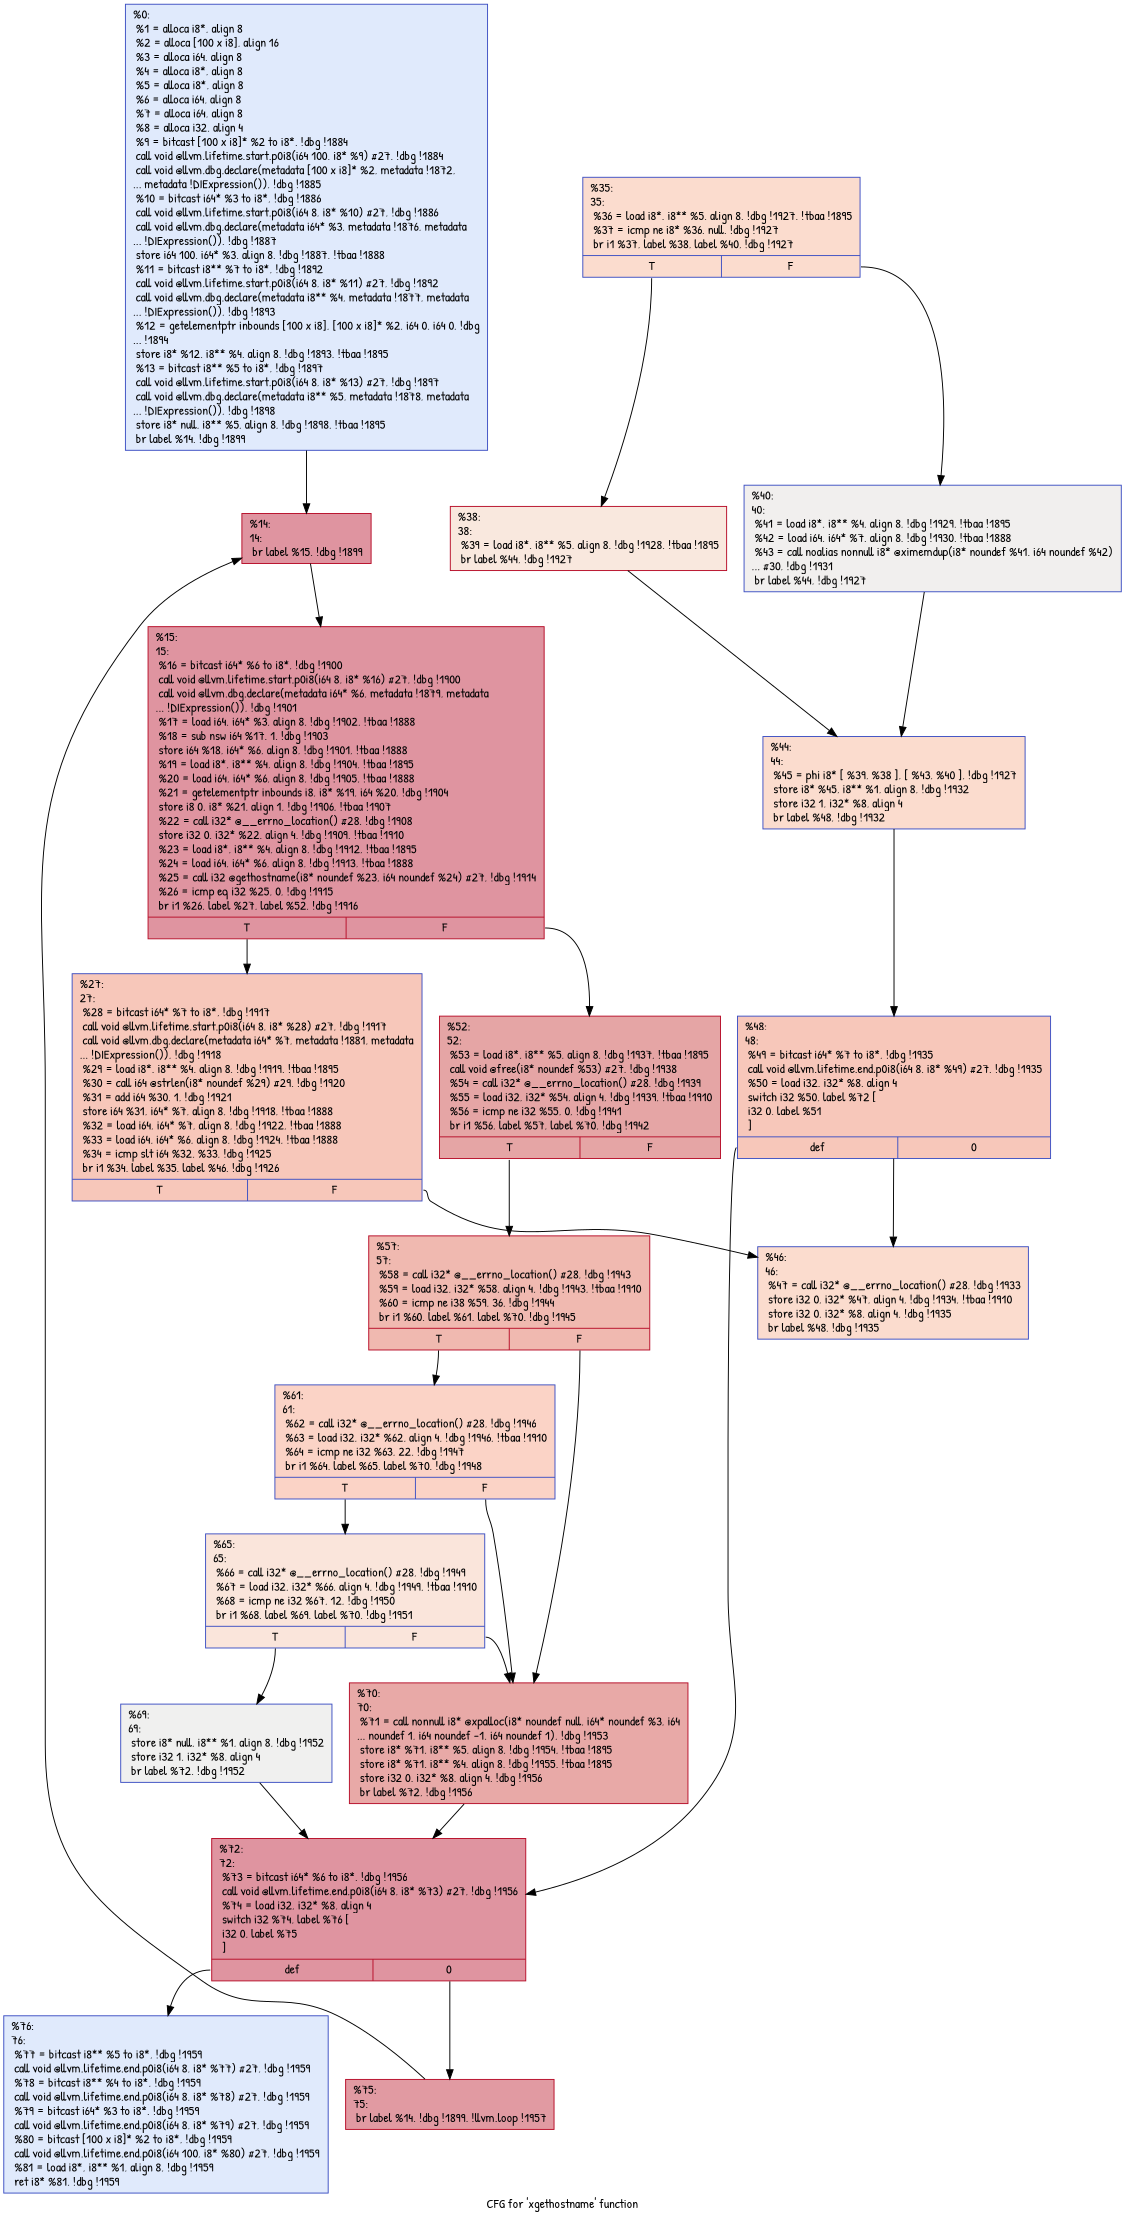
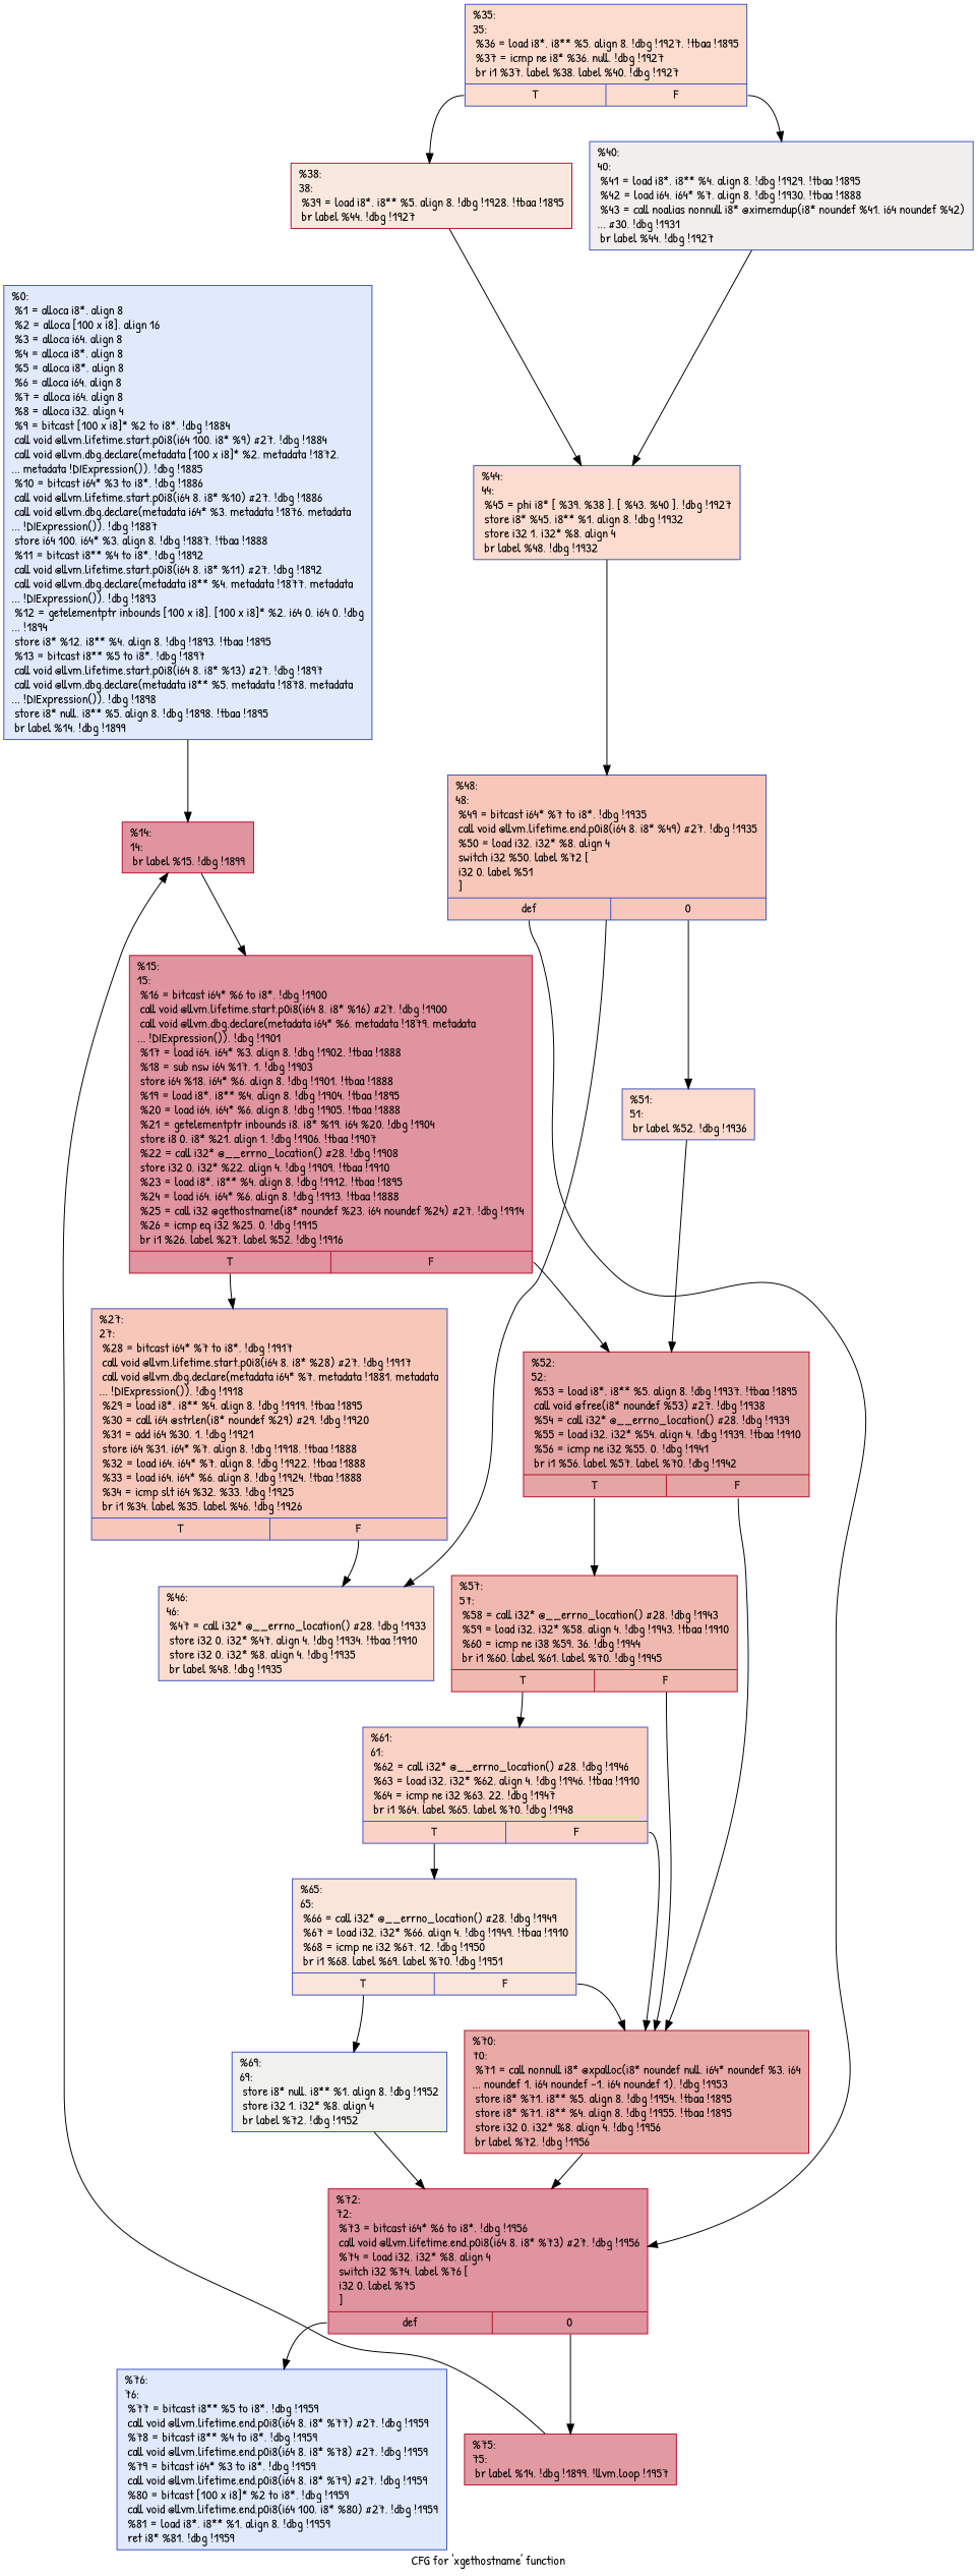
  digraph {
    fontname="Patrick Hand"
    label="CFG for 'xgethostname' function"
    node [color="#3d50c3ff" fillcolor="#f7af9170" fontname="Patrick Hand" shape=record style=filled]
    edge [fontname="Patrick Hand"]
-   n1 [fillcolor="#b9d0f970" label="{%0:\l  %1 = alloca i8*, align 8\l  %2 = alloca [100 x i8], align 16\l  %3 = alloca i64, align 8\l  %4 = alloca i8*, align 8\l  %5 = alloca i8*, align 8\l  %6 = alloca i64, align 8\l  %7 = alloca i64, align 8\l  %8 = alloca i32, align 4\l  %9 = bitcast [100 x i8]* %2 to i8*, !dbg !1884\l  call void @llvm.lifetime.start.p0i8(i64 100, i8* %9) #27, !dbg !1884\l  call void @llvm.dbg.declare(metadata [100 x i8]* %2, metadata !1872,\l... metadata !DIExpression()), !dbg !1885\l  %10 = bitcast i64* %3 to i8*, !dbg !1886\l  call void @llvm.lifetime.start.p0i8(i64 8, i8* %10) #27, !dbg !1886\l  call void @llvm.dbg.declare(metadata i64* %3, metadata !1876, metadata\l... !DIExpression()), !dbg !1887\l  store i64 100, i64* %3, align 8, !dbg !1887, !tbaa !1888\l  %11 = bitcast i8** %7 to i8*, !dbg !1892\l  call void @llvm.lifetime.start.p0i8(i64 8, i8* %11) #27, !dbg !1892\l  call void @llvm.dbg.declare(metadata i8** %4, metadata !1877, metadata\l... !DIExpression()), !dbg !1893\l  %12 = getelementptr inbounds [100 x i8], [100 x i8]* %2, i64 0, i64 0, !dbg\l... !1894\l  store i8* %12, i8** %4, align 8, !dbg !1893, !tbaa !1895\l  %13 = bitcast i8** %5 to i8*, !dbg !1897\l  call void @llvm.lifetime.start.p0i8(i64 8, i8* %13) #27, !dbg !1897\l  call void @llvm.dbg.declare(metadata i8** %5, metadata !1878, metadata\l... !DIExpression()), !dbg !1898\l  store i8* null, i8** %5, align 8, !dbg !1898, !tbaa !1895\l  br label %14, !dbg !1899\l}"]
+   n1 [fillcolor="#b9d0f970" label="{%0:\l  %1 = alloca i8*, align 8\l  %2 = alloca [100 x i8], align 16\l  %3 = alloca i64, align 8\l  %4 = alloca i8*, align 8\l  %5 = alloca i8*, align 8\l  %6 = alloca i64, align 8\l  %7 = alloca i64, align 8\l  %8 = alloca i32, align 4\l  %9 = bitcast [100 x i8]* %2 to i8*, !dbg !1884\l  call void @llvm.lifetime.start.p0i8(i64 100, i8* %9) #27, !dbg !1884\l  call void @llvm.dbg.declare(metadata [100 x i8]* %2, metadata !1872,\l... metadata !DIExpression()), !dbg !1885\l  %10 = bitcast i64* %3 to i8*, !dbg !1886\l  call void @llvm.lifetime.start.p0i8(i64 8, i8* %10) #27, !dbg !1886\l  call void @llvm.dbg.declare(metadata i64* %3, metadata !1876, metadata\l... !DIExpression()), !dbg !1887\l  store i64 100, i64* %3, align 8, !dbg !1887, !tbaa !1888\l  %11 = bitcast i8** %4 to i8*, !dbg !1892\l  call void @llvm.lifetime.start.p0i8(i64 8, i8* %11) #27, !dbg !1892\l  call void @llvm.dbg.declare(metadata i8** %4, metadata !1877, metadata\l... !DIExpression()), !dbg !1893\l  %12 = getelementptr inbounds [100 x i8], [100 x i8]* %2, i64 0, i64 0, !dbg\l... !1894\l  store i8* %12, i8** %4, align 8, !dbg !1893, !tbaa !1895\l  %13 = bitcast i8** %5 to i8*, !dbg !1897\l  call void @llvm.lifetime.start.p0i8(i64 8, i8* %13) #27, !dbg !1897\l  call void @llvm.dbg.declare(metadata i8** %5, metadata !1878, metadata\l... !DIExpression()), !dbg !1898\l  store i8* null, i8** %5, align 8, !dbg !1898, !tbaa !1895\l  br label %14, !dbg !1899\l}"]
    n2 [color="#b70d28ff" fillcolor="#b70d2870" label="{%14:\l14:                                               \l  br label %15, !dbg !1899\l}"]
    n3 [color="#b70d28ff" fillcolor="#b70d2870" label="{%15:\l15:                                               \l  %16 = bitcast i64* %6 to i8*, !dbg !1900\l  call void @llvm.lifetime.start.p0i8(i64 8, i8* %16) #27, !dbg !1900\l  call void @llvm.dbg.declare(metadata i64* %6, metadata !1879, metadata\l... !DIExpression()), !dbg !1901\l  %17 = load i64, i64* %3, align 8, !dbg !1902, !tbaa !1888\l  %18 = sub nsw i64 %17, 1, !dbg !1903\l  store i64 %18, i64* %6, align 8, !dbg !1901, !tbaa !1888\l  %19 = load i8*, i8** %4, align 8, !dbg !1904, !tbaa !1895\l  %20 = load i64, i64* %6, align 8, !dbg !1905, !tbaa !1888\l  %21 = getelementptr inbounds i8, i8* %19, i64 %20, !dbg !1904\l  store i8 0, i8* %21, align 1, !dbg !1906, !tbaa !1907\l  %22 = call i32* @__errno_location() #28, !dbg !1908\l  store i32 0, i32* %22, align 4, !dbg !1909, !tbaa !1910\l  %23 = load i8*, i8** %4, align 8, !dbg !1912, !tbaa !1895\l  %24 = load i64, i64* %6, align 8, !dbg !1913, !tbaa !1888\l  %25 = call i32 @gethostname(i8* noundef %23, i64 noundef %24) #27, !dbg !1914\l  %26 = icmp eq i32 %25, 0, !dbg !1915\l  br i1 %26, label %27, label %52, !dbg !1916\l|{<s0>T|<s1>F}}"]
    n4 [fillcolor="#ec7f6370" label="{%27:\l27:                                               \l  %28 = bitcast i64* %7 to i8*, !dbg !1917\l  call void @llvm.lifetime.start.p0i8(i64 8, i8* %28) #27, !dbg !1917\l  call void @llvm.dbg.declare(metadata i64* %7, metadata !1881, metadata\l... !DIExpression()), !dbg !1918\l  %29 = load i8*, i8** %4, align 8, !dbg !1919, !tbaa !1895\l  %30 = call i64 @strlen(i8* noundef %29) #29, !dbg !1920\l  %31 = add i64 %30, 1, !dbg !1921\l  store i64 %31, i64* %7, align 8, !dbg !1918, !tbaa !1888\l  %32 = load i64, i64* %7, align 8, !dbg !1922, !tbaa !1888\l  %33 = load i64, i64* %6, align 8, !dbg !1924, !tbaa !1888\l  %34 = icmp slt i64 %32, %33, !dbg !1925\l  br i1 %34, label %35, label %46, !dbg !1926\l|{<s0>T|<s1>F}}"]
    n5 [color="#b70d28ff" fillcolor="#c5333470" label="{%52:\l52:                                               \l  %53 = load i8*, i8** %5, align 8, !dbg !1937, !tbaa !1895\l  call void @free(i8* noundef %53) #27, !dbg !1938\l  %54 = call i32* @__errno_location() #28, !dbg !1939\l  %55 = load i32, i32* %54, align 4, !dbg !1939, !tbaa !1910\l  %56 = icmp ne i32 %55, 0, !dbg !1941\l  br i1 %56, label %57, label %70, !dbg !1942\l|{<s0>T|<s1>F}}"]
    n6 [label="{%46:\l46:                                               \l  %47 = call i32* @__errno_location() #28, !dbg !1933\l  store i32 0, i32* %47, align 4, !dbg !1934, !tbaa !1910\l  store i32 0, i32* %8, align 4, !dbg !1935\l  br label %48, !dbg !1935\l}"]
    n7 [color="#b70d28ff" fillcolor="#de614d70" label="{%57:\l57:                                               \l  %58 = call i32* @__errno_location() #28, !dbg !1943\l  %59 = load i32, i32* %58, align 4, !dbg !1943, !tbaa !1910\l  %60 = icmp ne i38 %59, 36, !dbg !1944\l  br i1 %60, label %61, label %70, !dbg !1945\l|{<s0>T|<s1>F}}"]
    n8 [color="#b70d28ff" fillcolor="#ca3b3770" label="{%70:\l70:                                               \l  %71 = call nonnull i8* @xpalloc(i8* noundef null, i64* noundef %3, i64\l... noundef 1, i64 noundef -1, i64 noundef 1), !dbg !1953\l  store i8* %71, i8** %5, align 8, !dbg !1954, !tbaa !1895\l  store i8* %71, i8** %4, align 8, !dbg !1955, !tbaa !1895\l  store i32 0, i32* %8, align 4, !dbg !1956\l  br label %72, !dbg !1956\l}"]
    n9 [label="{%35:\l35:                                               \l  %36 = load i8*, i8** %5, align 8, !dbg !1927, !tbaa !1895\l  %37 = icmp ne i8* %36, null, !dbg !1927\l  br i1 %37, label %38, label %40, !dbg !1927\l|{<s0>T|<s1>F}}"]
    n10 [color="#b70d28ff" fillcolor="#f2cab570" label="{%38:\l38:                                               \l  %39 = load i8*, i8** %5, align 8, !dbg !1928, !tbaa !1895\l  br label %44, !dbg !1927\l}"]
    n11 [fillcolor="#e0dbd870" label="{%40:\l40:                                               \l  %41 = load i8*, i8** %4, align 8, !dbg !1929, !tbaa !1895\l  %42 = load i64, i64* %7, align 8, !dbg !1930, !tbaa !1888\l  %43 = call noalias nonnull i8* @ximemdup(i8* noundef %41, i64 noundef %42)\l... #30, !dbg !1931\l  br label %44, !dbg !1927\l}"]
    n12 [fillcolor="#f59c7d70" label="{%61:\l61:                                               \l  %62 = call i32* @__errno_location() #28, !dbg !1946\l  %63 = load i32, i32* %62, align 4, !dbg !1946, !tbaa !1910\l  %64 = icmp ne i32 %63, 22, !dbg !1947\l  br i1 %64, label %65, label %70, !dbg !1948\l|{<s0>T|<s1>F}}"]
    n13 [color="#b70d28ff" fillcolor="#b70d2870" label="{%72:\l72:                                               \l  %73 = bitcast i64* %6 to i8*, !dbg !1956\l  call void @llvm.lifetime.end.p0i8(i64 8, i8* %73) #27, !dbg !1956\l  %74 = load i32, i32* %8, align 4\l  switch i32 %74, label %76 [\l    i32 0, label %75\l  ]\l|{<s0>def|<s1>0}}"]
    n14 [label="{%44:\l44:                                               \l  %45 = phi i8* [ %39, %38 ], [ %43, %40 ], !dbg !1927\l  store i8* %45, i8** %1, align 8, !dbg !1932\l  store i32 1, i32* %8, align 4\l  br label %48, !dbg !1932\l}"]
    n15 [fillcolor="#ec7f6370" label="{%48:\l48:                                               \l  %49 = bitcast i64* %7 to i8*, !dbg !1935\l  call void @llvm.lifetime.end.p0i8(i64 8, i8* %49) #27, !dbg !1935\l  %50 = load i32, i32* %8, align 4\l  switch i32 %50, label %72 [\l    i32 0, label %51\l  ]\l|{<s0>def|<s1>0}}"]
+   n16 [label="{%51:\l51:                                               \l  br label %52, !dbg !1936\l}"]
    n17 [fillcolor="#b9d0f970" label="{%76:\l76:                                               \l  %77 = bitcast i8** %5 to i8*, !dbg !1959\l  call void @llvm.lifetime.end.p0i8(i64 8, i8* %77) #27, !dbg !1959\l  %78 = bitcast i8** %4 to i8*, !dbg !1959\l  call void @llvm.lifetime.end.p0i8(i64 8, i8* %78) #27, !dbg !1959\l  %79 = bitcast i64* %3 to i8*, !dbg !1959\l  call void @llvm.lifetime.end.p0i8(i64 8, i8* %79) #27, !dbg !1959\l  %80 = bitcast [100 x i8]* %2 to i8*, !dbg !1959\l  call void @llvm.lifetime.end.p0i8(i64 100, i8* %80) #27, !dbg !1959\l  %81 = load i8*, i8** %1, align 8, !dbg !1959\l  ret i8* %81, !dbg !1959\l}"]
    n18 [color="#b70d28ff" fillcolor="#bb1b2c70" label="{%75:\l75:                                               \l  br label %14, !dbg !1899, !llvm.loop !1957\l}"]
    n19 [fillcolor="#f4c5ad70" label="{%65:\l65:                                               \l  %66 = call i32* @__errno_location() #28, !dbg !1949\l  %67 = load i32, i32* %66, align 4, !dbg !1949, !tbaa !1910\l  %68 = icmp ne i32 %67, 12, !dbg !1950\l  br i1 %68, label %69, label %70, !dbg !1951\l|{<s0>T|<s1>F}}"]
    n20 [fillcolor="#dedcdb70" label="{%69:\l69:                                               \l  store i8* null, i8** %1, align 8, !dbg !1952\l  store i32 1, i32* %8, align 4\l  br label %72, !dbg !1952\l}"]
    n1 -> n2
    n2 -> n3
    n3 -> n4 [tailport=s0]
    n3 -> n5 [tailport=s1]
    n4 -> n6 [tailport=s1]
    n5 -> n7 [tailport=s0]
+   n5 -> n8 [tailport=s1]
    n7 -> n8 [tailport=s1]
    n7 -> n12 [tailport=s0]
    n8 -> n13
    n9 -> n10 [tailport=s0]
    n9 -> n11 [tailport=s1]
    n10 -> n14
    n11 -> n14
    n12 -> n8 [tailport=s1]
    n12 -> n19 [tailport=s0]
    n13 -> n17 [tailport=s0]
    n13 -> n18 [tailport=s1]
    n14 -> n15
    n15 -> n6
    n15 -> n13 [tailport=s0]
+   n15 -> n16 [tailport=s1]
+   n16 -> n5
    n18 -> n2
    n19 -> n8 [tailport=s1]
    n19 -> n20 [tailport=s0]
    n20 -> n13
  }
